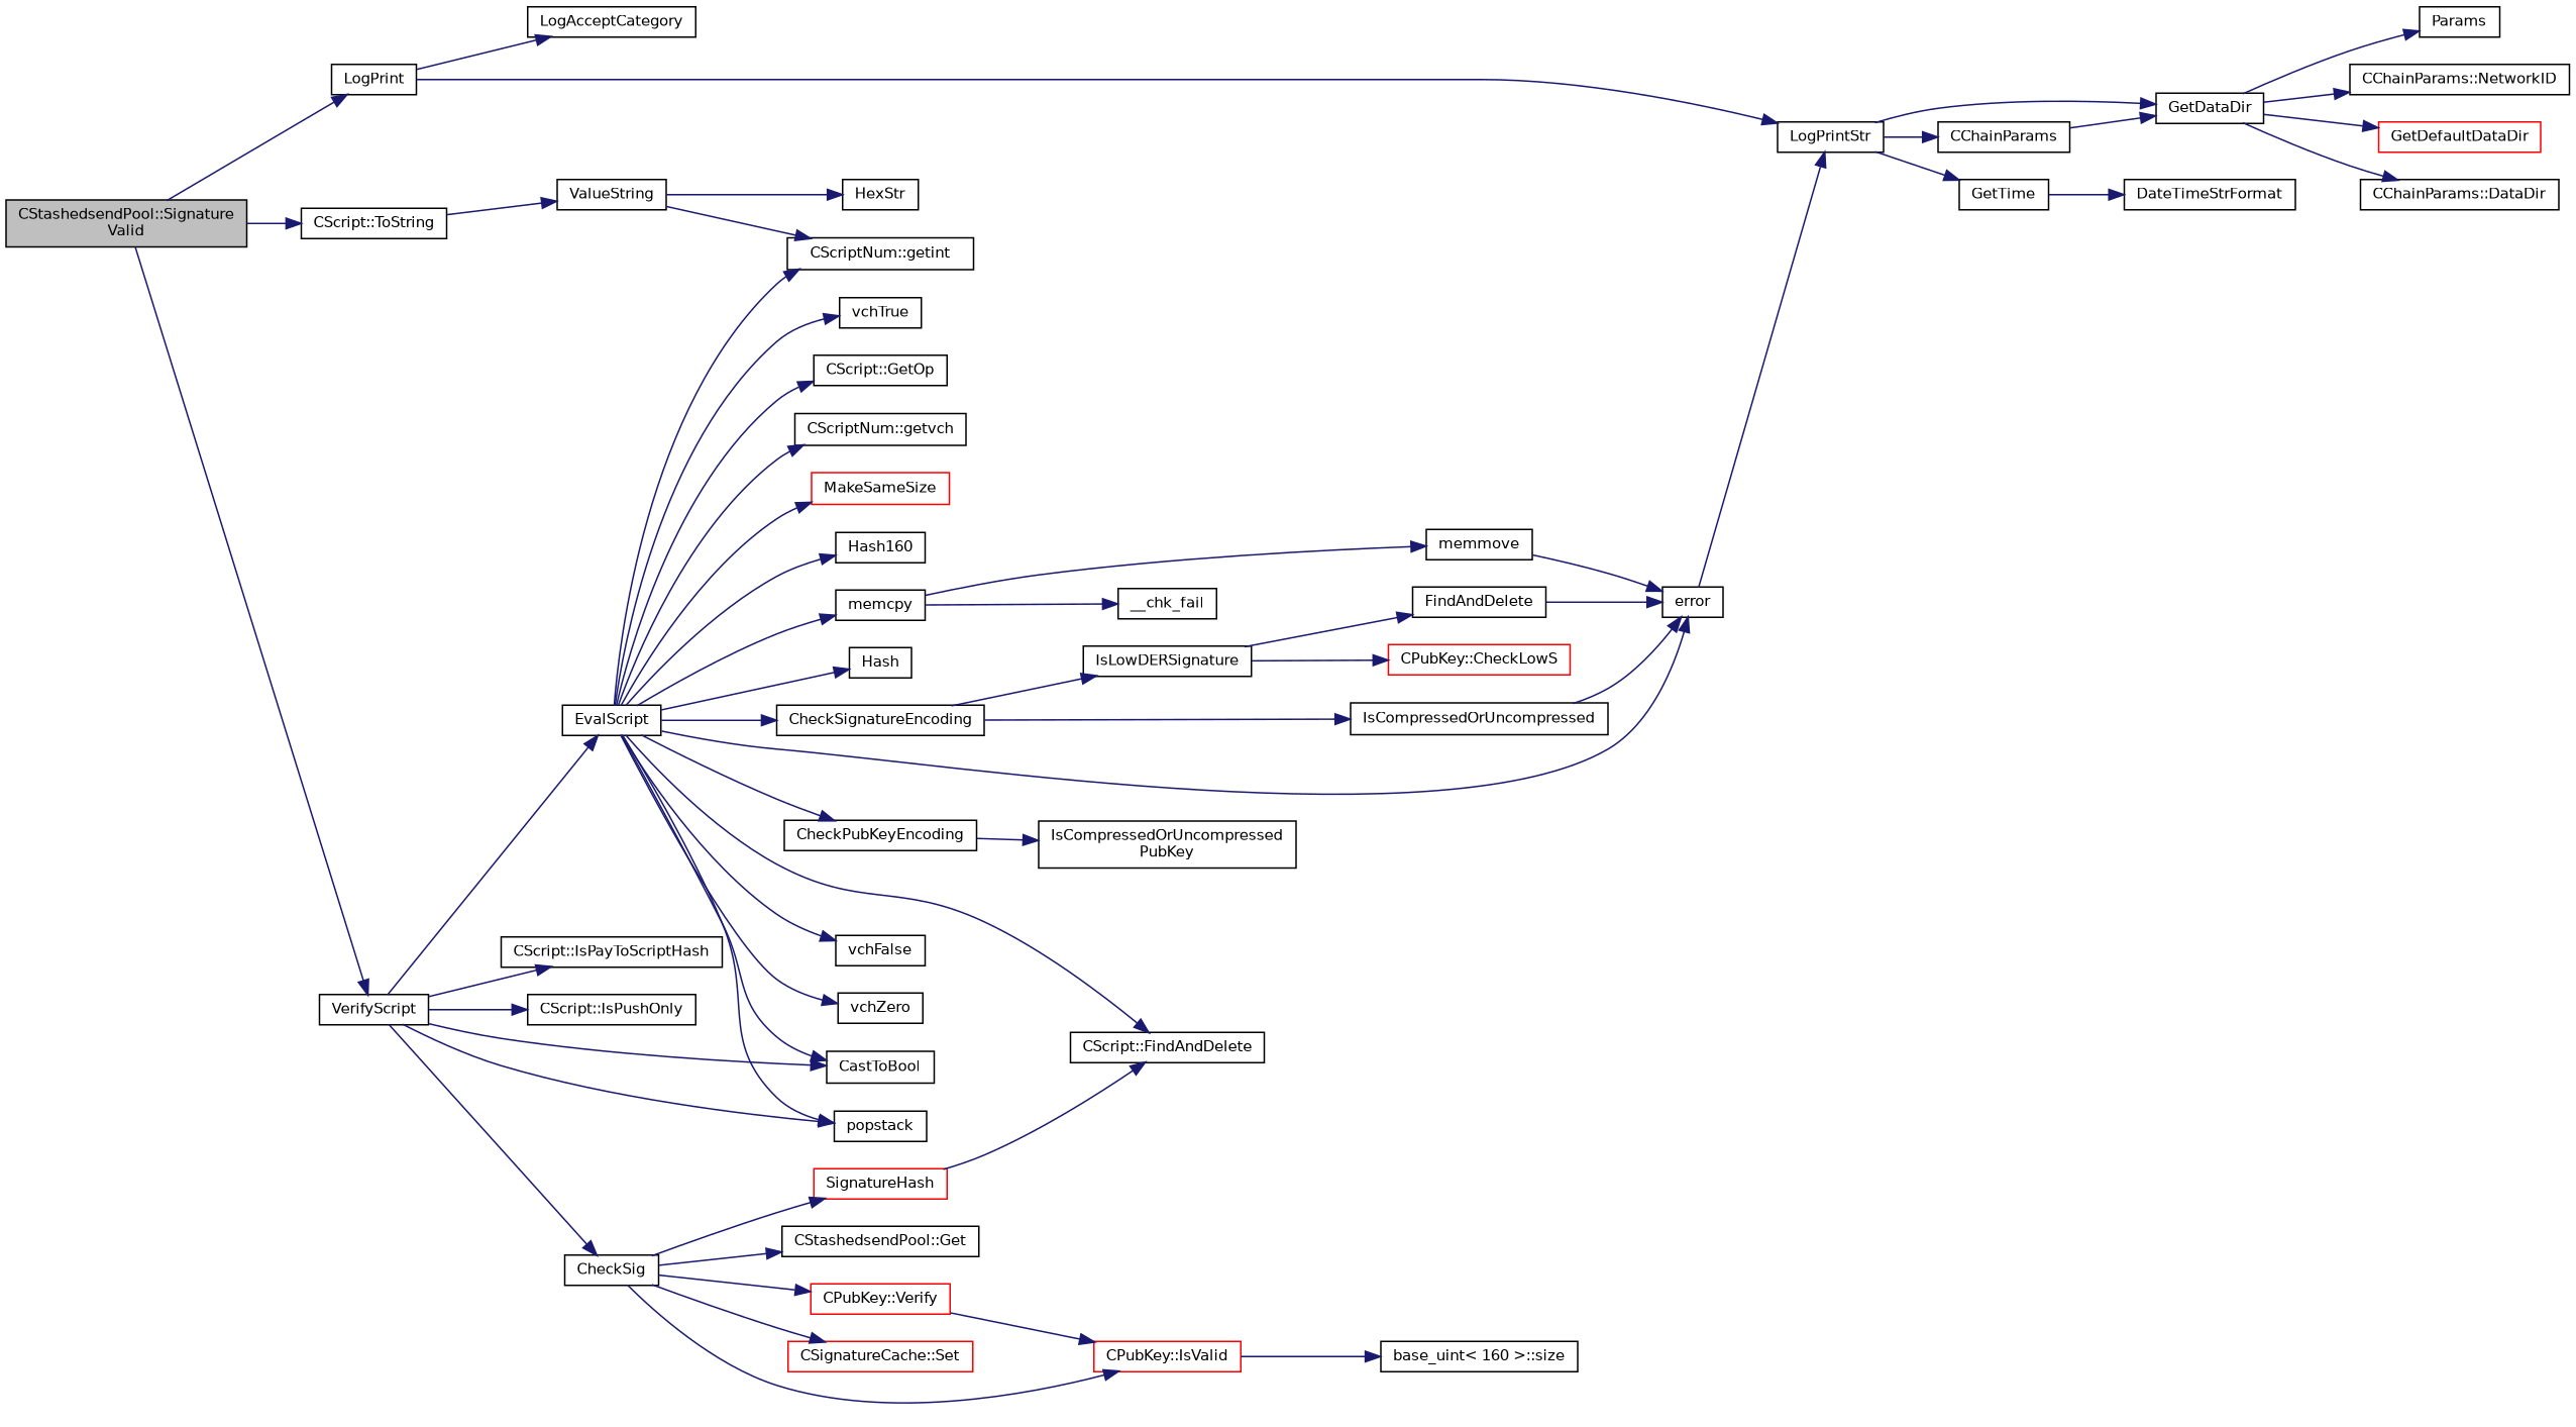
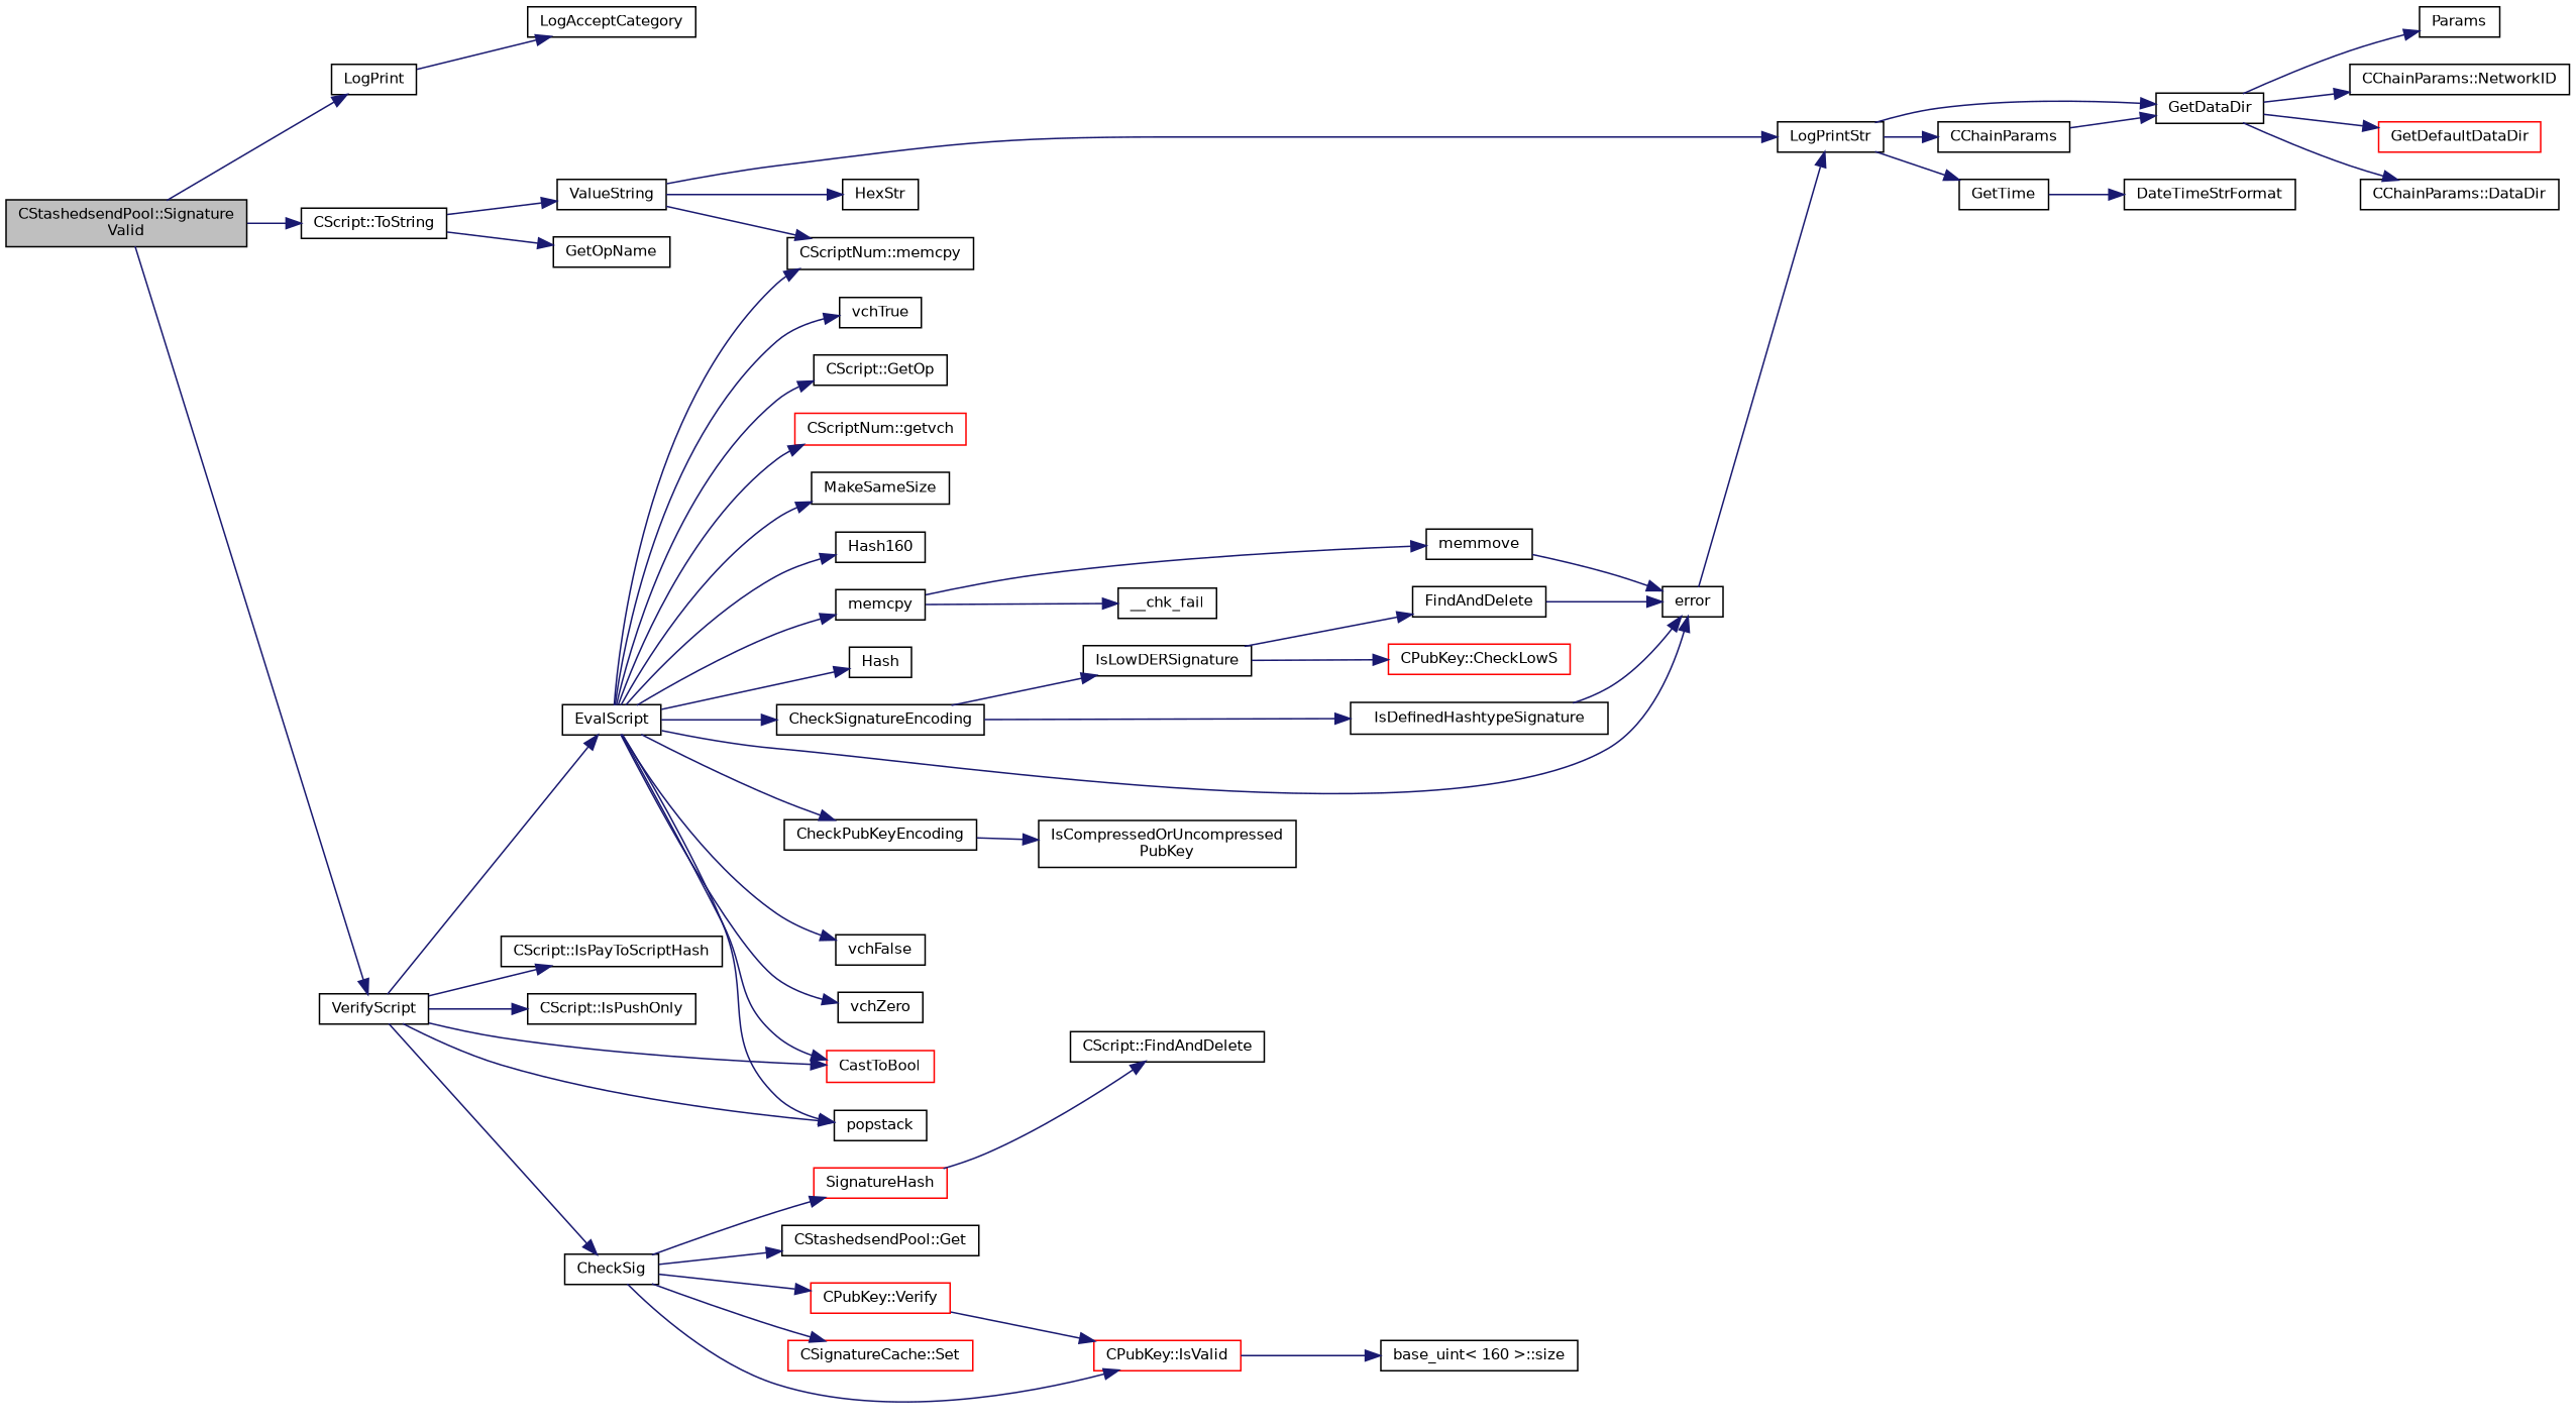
  digraph {
    fontname="DejaVu Sans"
    rankdir=LR
    node [color=black fillcolor=white fontname="DejaVu Sans" fontsize=10 shape=record style=filled]
    edge [color=midnightblue fontname="DejaVu Sans" fontsize=10 labelfontname=Helvetica labelfontsize=10 style=solid]
    n1 [fillcolor=grey75 fontcolor=black height=0.2 label="CStashedsendPool::Signature\lValid" width=0.4]
    n2 [height=0.2 label=LogPrint width=0.4]
    n3 [height=0.2 label="CScript::ToString" width=0.4]
    n4 [height=0.2 label=VerifyScript width=0.4]
    n5 [height=0.2 label=LogAcceptCategory width=0.4]
    n6 [height=0.2 label=LogPrintStr width=0.4]
    n7 [height=0.2 label=ValueString width=0.4]
+   n8 [height=0.2 label=GetOpName width=0.4]
    n9 [height=0.2 label=EvalScript width=0.4]
-   n10 [height=0.2 label=CastToBool width=0.4]
+   n10 [color=red height=0.2 label=CastToBool width=0.4]
    n11 [height=0.2 label=popstack width=0.4]
    n12 [height=0.2 label="CScript::IsPayToScriptHash" width=0.4]
    n13 [height=0.2 label="CScript::IsPushOnly" width=0.4]
    n14 [height=0.2 label=CheckSig width=0.4]
    n15 [height=0.2 label=CChainParams width=0.4]
    n16 [height=0.2 label=GetDataDir width=0.4]
    n17 [height=0.2 label=GetTime width=0.4]
    n18 [height=0.2 label=Params width=0.4]
    n19 [height=0.2 label="CChainParams::NetworkID" width=0.4]
    n20 [color=red height=0.2 label=GetDefaultDataDir width=0.4]
    n21 [height=0.2 label="CChainParams::DataDir" width=0.4]
    n22 [height=0.2 label=DateTimeStrFormat width=0.4]
-   n23 [height=0.2 label="CScriptNum::getint" width=0.4]
+   n23 [height=0.2 label="CScriptNum::memcpy" width=0.4]
    n24 [height=0.2 label=HexStr width=0.4]
    n25 [height=0.2 label=vchFalse width=0.4]
    n26 [height=0.2 label=vchZero width=0.4]
    n27 [height=0.2 label=vchTrue width=0.4]
    n28 [height=0.2 label="CScript::GetOp" width=0.4]
-   n29 [height=0.2 label="CScriptNum::getvch" width=0.4]
-   n30 [color=red height=0.2 label=MakeSameSize width=0.4]
+   n29 [color=red height=0.2 label="CScriptNum::getvch" width=0.4]
+   n30 [height=0.2 label=MakeSameSize width=0.4]
    n31 [height=0.2 label=Hash160 width=0.4]
    n32 [height=0.2 label=memcpy width=0.4]
    n33 [height=0.2 label=Hash width=0.4]
    n34 [height=0.2 label="CScript::FindAndDelete" width=0.4]
    n35 [height=0.2 label=CheckSignatureEncoding width=0.4]
    n36 [height=0.2 label=error width=0.4]
    n37 [height=0.2 label=CheckPubKeyEncoding width=0.4]
    n38 [height=0.2 label=memmove width=0.4]
    n39 [height=0.2 label=__chk_fail width=0.4]
    n40 [height=0.2 label=IsLowDERSignature width=0.4]
-   n41 [height=0.2 label=IsCompressedOrUncompressed width=0.4]
+   n41 [height=0.2 label=IsDefinedHashtypeSignature width=0.4]
    n42 [height=0.2 label="IsCompressedOrUncompressed\lPubKey" width=0.4]
    n43 [color=red height=0.2 label="CPubKey::IsValid" width=0.4]
    n44 [color=red height=0.2 label=SignatureHash width=0.4]
    n45 [height=0.2 label="CStashedsendPool::Get" width=0.4]
    n46 [color=red height=0.2 label="CPubKey::Verify" width=0.4]
    n47 [color=red height=0.2 label="CSignatureCache::Set" width=0.4]
    n48 [height=0.2 label=FindAndDelete width=0.4]
    n49 [color=red height=0.2 label="CPubKey::CheckLowS" width=0.4]
    n50 [height=0.2 label="base_uint\< 160 \>::size" width=0.4]
    n1 -> n2
    n1 -> n3
    n1 -> n4
    n2 -> n5
-   n2 -> n6
+   n7 -> n6
    n3 -> n7
+   n3 -> n8
    n4 -> n9
    n4 -> n10
    n4 -> n11
    n4 -> n12
    n4 -> n13
    n4 -> n14
    n6 -> n15
    n6 -> n16
    n6 -> n17
    n7 -> n23
    n7 -> n24
    n9 -> n10
    n9 -> n11
    n9 -> n23
    n9 -> n25
    n9 -> n26
    n9 -> n27
    n9 -> n28
    n9 -> n29
    n9 -> n30
    n9 -> n31
    n9 -> n32
    n9 -> n33
-   n9 -> n34
    n9 -> n35
    n9 -> n36
    n9 -> n37
    n14 -> n43
    n14 -> n44
    n14 -> n45
    n14 -> n46
    n14 -> n47
    n15 -> n16
    n16 -> n18
    n16 -> n19
    n16 -> n20
    n16 -> n21
    n17 -> n22
    n32 -> n38
    n32 -> n39
    n35 -> n40
    n35 -> n41
    n36 -> n6
    n37 -> n42
    n38 -> n36
    n40 -> n48
    n40 -> n49
    n41 -> n36
    n43 -> n50
    n44 -> n34
    n46 -> n43
    n48 -> n36
  }
